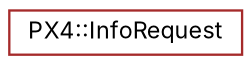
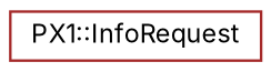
  digraph {
    rankdir=TB
    fontname=Inter
-   n1 [color=brown fillcolor=white fontname=Inter fontsize=10 height=0.2 label="PX4::InfoRequest" shape=record style=filled width=0.4]
+   n1 [color=brown fillcolor=white fontname=Inter fontsize=10 height=0.2 label="PX1::InfoRequest" shape=record style=filled width=0.4]
  }
